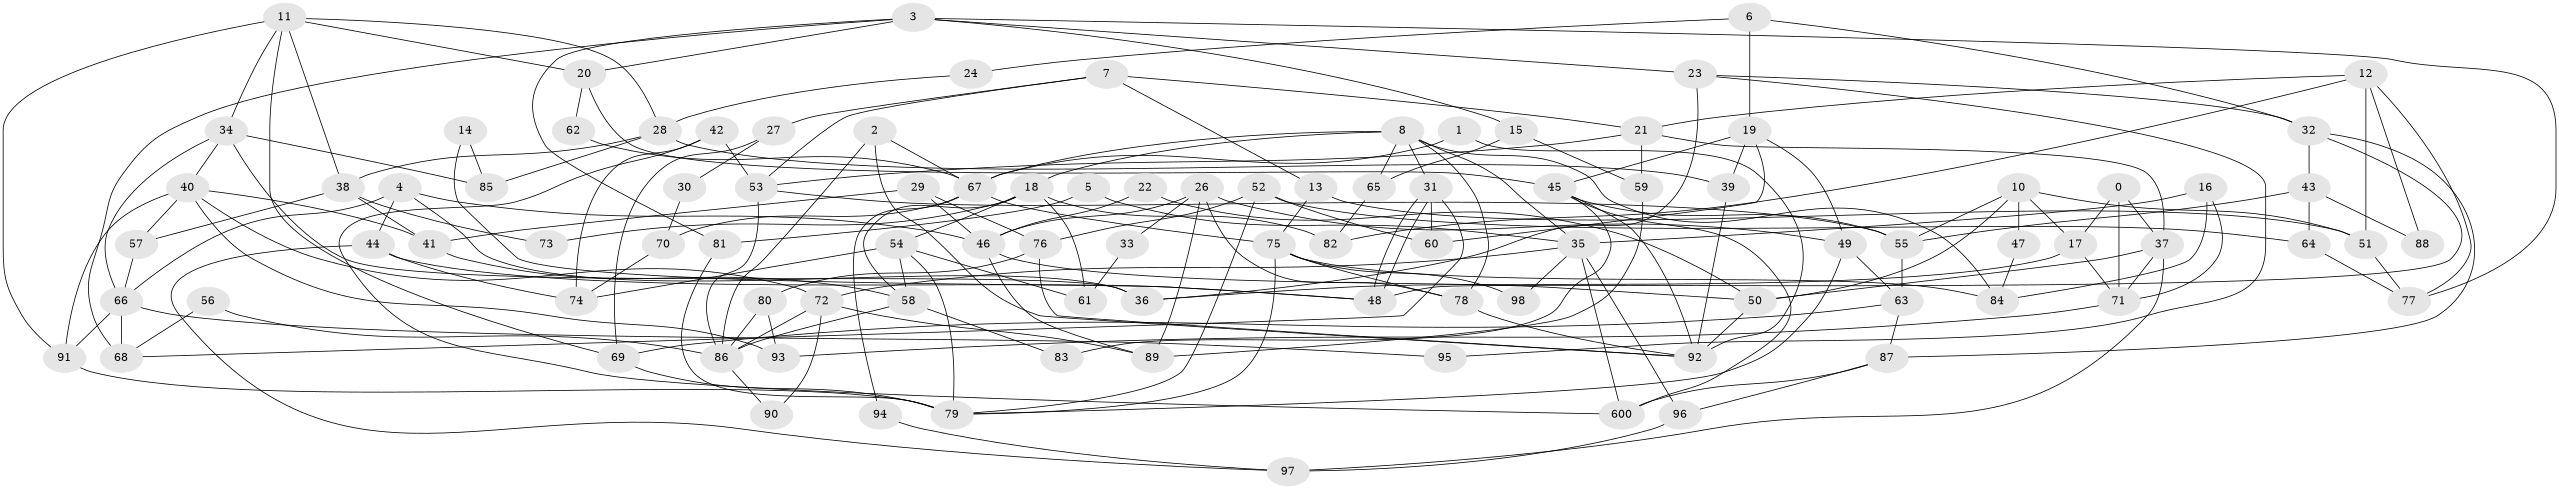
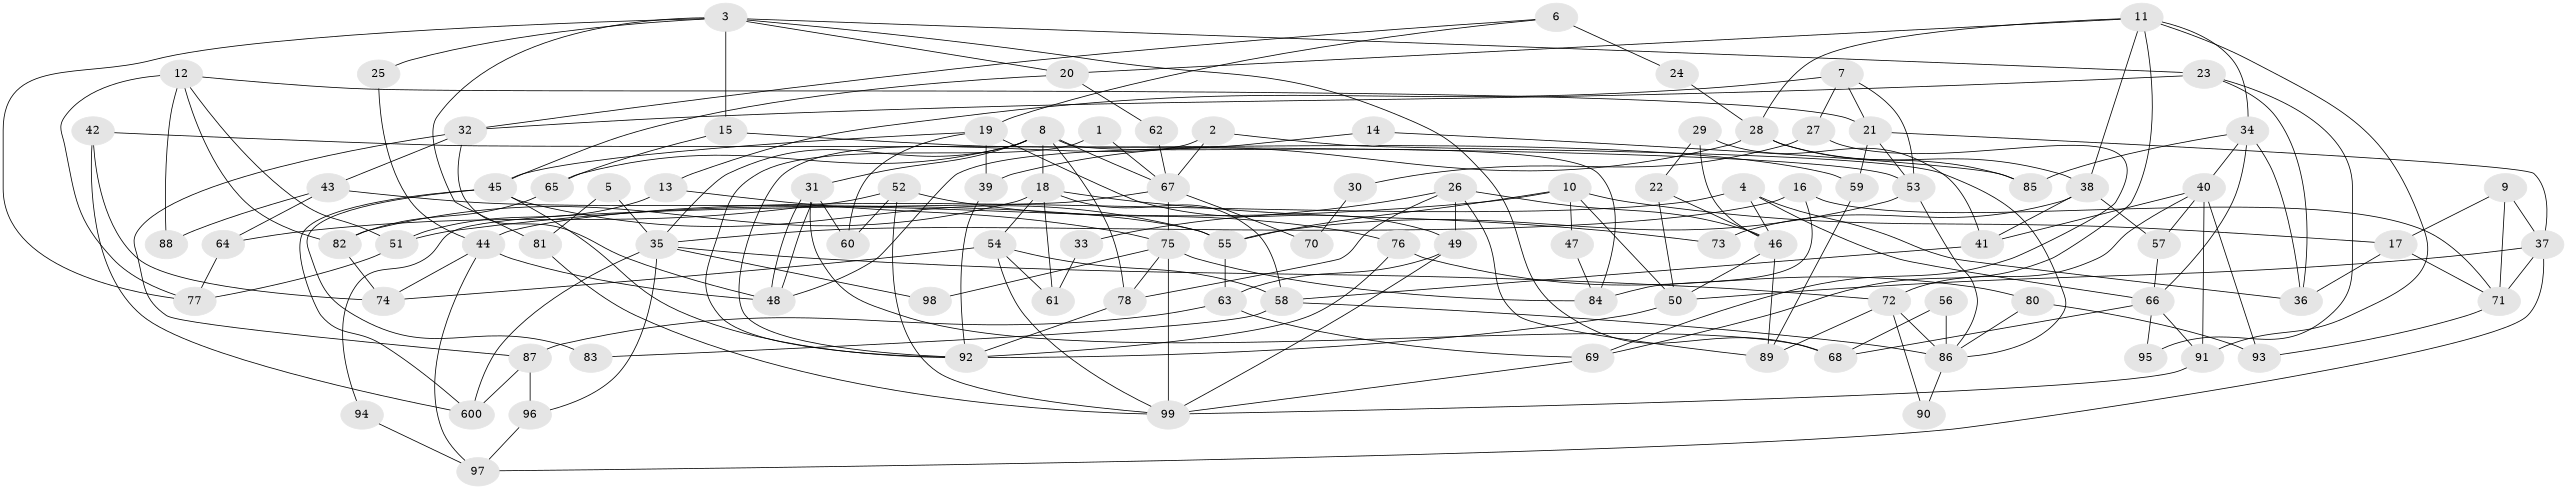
  graph {
    node [color=gray90 style=filled]
    1
    67
    92
    75
    70
    94
    2
    86
    90
    3
    15
    20
    23
+   25
    68
    77
    81
    65
    59
    45
    62
    36
    32
    95
    44
-   99 [label=79]
+   99
    4
    46
    66
    48
    97
    74
    50
    89
    91
    5
    35
    72
    96
    98
    n41 [label=600]
    6
    19
    24
    39
    49
    60
    28
    43
    87
    7
    13
    21
    27
    53
    51
    37
    69
    30
    55
    8
    18
    31
    78
    84
    82
    54
    58
    61
    73
-   9 [label=0]
+   9
    17
    71
    93
    10
    47
    63
    11
    34
    38
    85
    40
    41
    57
    12
    88
    14
    16
    83
    22
    26
    33
    29
    76
    80
    64
    42
    52
    56
    1 -- 67
    1 -- 92
    67 -- 75
    67 -- 70
    67 -- 94
    75 -- 99
    75 -- 98
    75 -- 78
    75 -- 84
-   70 -- 74
+   82 -- 74
    94 -- 97
    2 -- 67
    2 -- 92
    2 -- 86
    86 -- 90
    3 -- 15
    3 -- 20
    3 -- 23
+   3 -- 25
    3 -- 68
    3 -- 77
    3 -- 81
    15 -- 65
    15 -- 59
    20 -- 45
    20 -- 62
    23 -- 36
    23 -- 32
    23 -- 95
+   25 -- 44
    81 -- 99
    65 -- 82
    59 -- 89
    45 -- 92
    45 -- n41
    45 -- 55
    45 -- 83
    62 -- 67
    32 -- 48
    32 -- 43
    32 -- 87
    44 -- 48
    44 -- 97
    44 -- 74
    4 -- 36
    4 -- 44
    4 -- 46
    4 -- 66
    46 -- 50
    46 -- 89
    66 -- 68
    66 -- 95
    66 -- 91
    50 -- 92
    91 -- 99
    5 -- 81
    5 -- 35
    35 -- 72
    35 -- 96
    35 -- 98
    35 -- n41
    72 -- 86
    72 -- 90
    72 -- 89
    96 -- 97
    6 -- 32
    6 -- 19
    6 -- 24
    19 -- 45
    19 -- 39
    19 -- 49
    19 -- 60
    24 -- 28
    39 -- 92
    49 -- 99
    49 -- 63
    28 -- 39
    28 -- 38
    28 -- 85
    43 -- 55
    43 -- 88
    43 -- 64
    87 -- 96
    87 -- n41
    7 -- 13
    7 -- 21
    7 -- 27
    7 -- 53
    13 -- 75
    13 -- 51
    21 -- 59
    21 -- 53
    21 -- 37
    27 -- 69
    27 -- 30
    53 -- 86
    53 -- 55
    51 -- 77
    37 -- 97
    37 -- 50
    37 -- 71
    69 -- 99
    30 -- 70
    55 -- 63
    8 -- 67
    8 -- 65
    8 -- 35
    8 -- 18
    8 -- 31
    8 -- 78
    8 -- 84
    18 -- 82
    18 -- 54
    18 -- 58
    18 -- 61
    18 -- 73
    31 -- 68
    31 -- 48
    31 -- 48
    31 -- 60
    78 -- 92
    54 -- 99
    54 -- 74
    54 -- 58
    54 -- 61
    58 -- 86
    58 -- 83
    9 -- 37
    9 -- 17
    9 -- 71
    17 -- 36
    17 -- 71
    71 -- 93
    10 -- 50
    10 -- 51
    10 -- 55
    10 -- 17
    10 -- 47
    47 -- 84
    63 -- 87
    63 -- 69
    11 -- 20
    11 -- 91
    11 -- 28
    11 -- 69
    11 -- 34
    11 -- 38
    34 -- 36
    34 -- 66
    34 -- 85
    34 -- 40
    38 -- 73
    38 -- 41
    38 -- 57
    40 -- 91
    40 -- 72
    40 -- 93
    40 -- 41
    40 -- 57
    41 -- 58
    57 -- 66
    12 -- 77
    12 -- 21
    12 -- 51
    12 -- 82
    12 -- 88
    14 -- 48
    14 -- 85
    16 -- 35
    16 -- 84
    16 -- 71
    22 -- 46
    22 -- 50
    26 -- 46
    26 -- 89
    26 -- 49
    26 -- 78
    26 -- 33
    33 -- 61
    29 -- 46
    29 -- 41
-   29 -- 76
+   29 -- 22
    76 -- 92
    76 -- 80
    80 -- 86
    80 -- 93
    64 -- 77
    42 -- 74
    42 -- n41
    42 -- 53
    52 -- 99
    52 -- 60
    52 -- 76
    52 -- 64
    56 -- 86
    56 -- 68
  }
